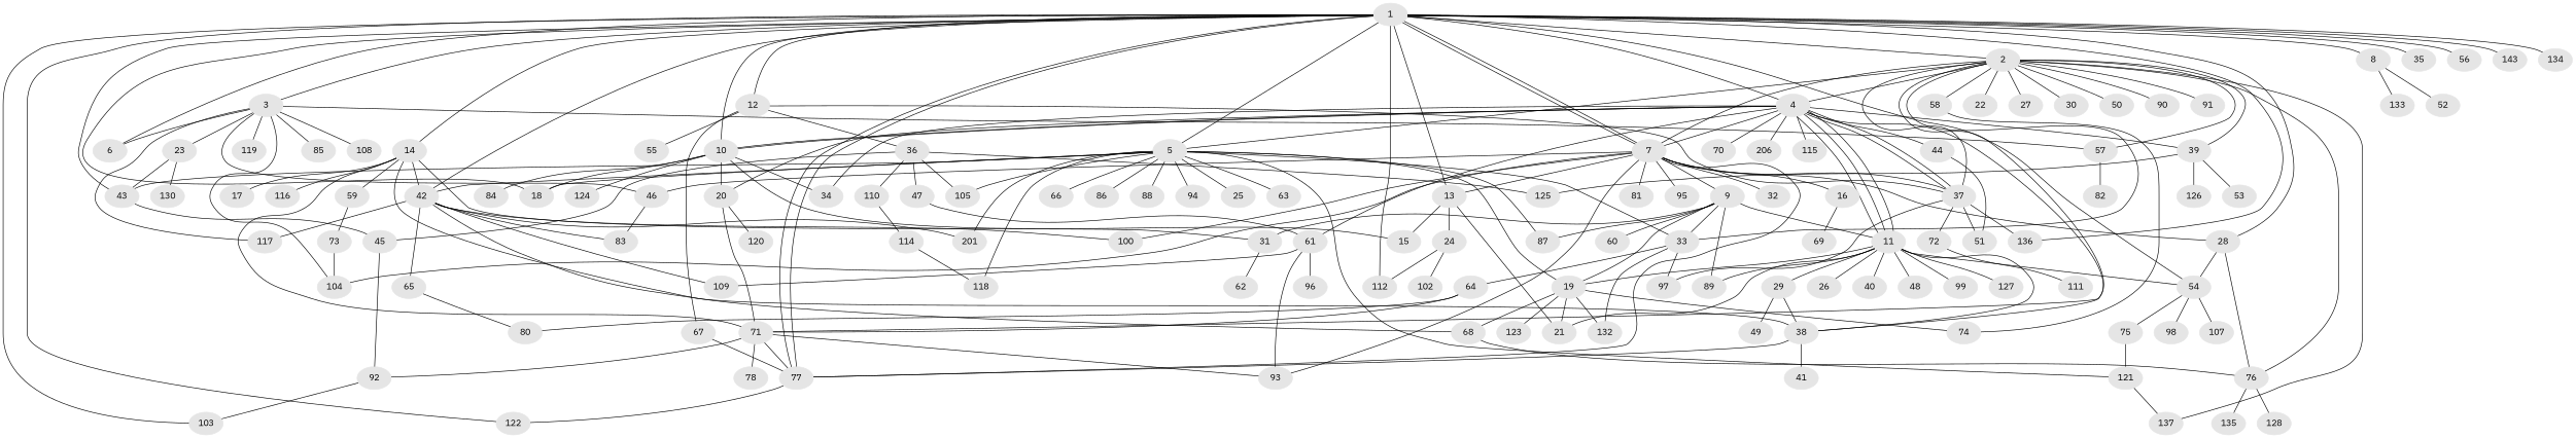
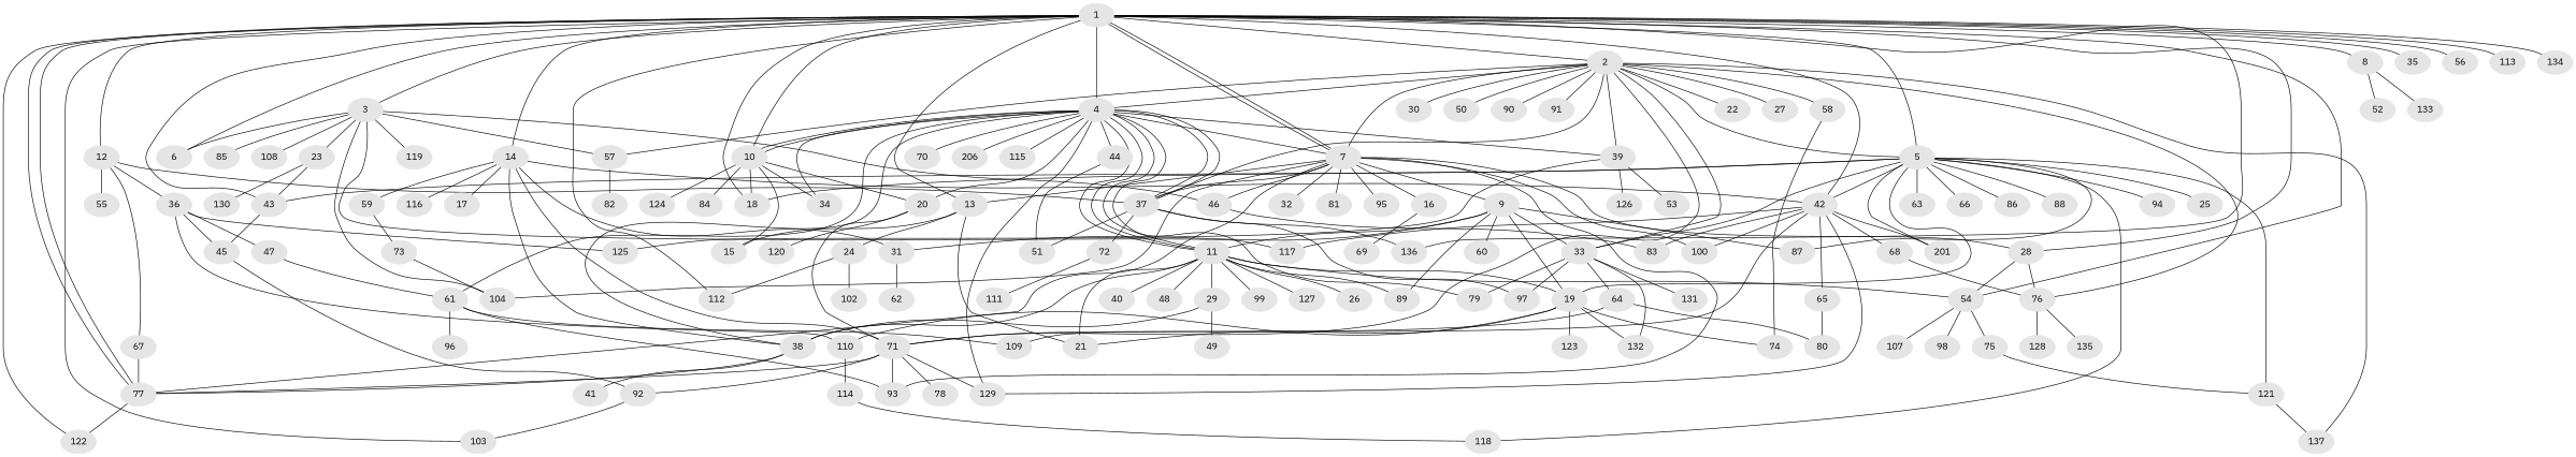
  graph {
    fontname="IBM Plex Sans"
    node [color=gray90 fontname="IBM Plex Sans" style=filled]
    edge [fontname="IBM Plex Sans"]
    1
    2
    3
    4
    5
    6
    7
    8
    10
    12
    13
    14
    18
    28
    35
    42
    43
    54
    56
    77
    103
    112
-   113 [label=143]
+   113
    122
    134
    136
    22
    27
    30
    33
    37
    39
    50
    57
    58
    71
    76
    90
    91
    137
    23
    46
    85
    104
    108
    117
    119
    11
    20
    34
    38
    44
    61
    70
+   79
    n56 [label=206]
    115
+   129
    19
    25
    63
    66
    86
    87
    88
    94
    n67 [label=201]
-   105
    118
    121
    9
    16
    32
    81
    93
    95
    100
    52
    133
    15
    84
    124
    36
    55
    67
    21
    24
    31
    17
    59
    116
    65
    68
    83
    109
    45
    75
    98
    107
    132
    64
    97
+   131
    51
    72
    125
    53
    126
    82
    74
    92
    78
    128
    135
    130
    89
    26
    29
    40
    48
    99
    127
    120
    41
    96
    110
    123
    60
    69
    62
    49
    47
    102
    73
    114
    80
    111
    1 -- 2
    1 -- 3
    1 -- 4
    1 -- 5
    1 -- 6
    1 -- 7
    1 -- 7
    1 -- 8
    1 -- 10
    1 -- 12
    1 -- 13
    1 -- 14
    1 -- 18
    1 -- 28
    1 -- 35
    1 -- 42
    1 -- 43
    1 -- 54
    1 -- 56
    1 -- 77
    1 -- 77
    1 -- 103
    1 -- 112
    1 -- 113
    1 -- 122
    1 -- 134
    1 -- 136
    2 -- 4
    2 -- 5
    2 -- 7
    2 -- 22
    2 -- 27
    2 -- 30
    2 -- 33
    2 -- 37
    2 -- 39
    2 -- 50
    2 -- 57
    2 -- 58
    2 -- 71
    2 -- 76
    2 -- 90
    2 -- 91
    2 -- 137
    3 -- 6
    3 -- 57
    3 -- 23
    3 -- 46
    3 -- 85
    3 -- 104
    3 -- 108
    3 -- 117
    3 -- 119
    4 -- 7
    4 -- 10
    4 -- 10
    4 -- 37
    4 -- 37
    4 -- 39
    4 -- 11
    4 -- 11
    4 -- 11
    4 -- 20
    4 -- 34
    4 -- 38
    4 -- 44
    4 -- 61
    4 -- 70
+   4 -- 79
    4 -- n56
    4 -- 115
+   4 -- 129
    5 -- 18
    5 -- 42
    5 -- 43
    5 -- 33
    5 -- 19
    5 -- 25
    5 -- 63
    5 -- 66
    5 -- 86
    5 -- 87
    5 -- 88
    5 -- 94
    5 -- n67
-   5 -- 105
    5 -- 118
    5 -- 121
    7 -- 13
    7 -- 28
    7 -- 77
    7 -- 37
    7 -- 46
    7 -- 104
    7 -- 9
    7 -- 16
    7 -- 32
    7 -- 81
    7 -- 93
    7 -- 95
    7 -- 100
    8 -- 52
    8 -- 133
    10 -- 18
    10 -- 20
    10 -- 34
    10 -- 15
    10 -- 84
    10 -- 124
    12 -- 37
    12 -- 36
    12 -- 55
    12 -- 67
    13 -- 15
    13 -- 21
    13 -- 24
    14 -- 42
    14 -- 71
    14 -- 38
    14 -- 31
    14 -- 17
    14 -- 59
    14 -- 116
    28 -- 54
    28 -- 76
    42 -- 117
+   42 -- 129
    42 -- n67
    42 -- 100
    42 -- 65
    42 -- 68
    42 -- 83
    42 -- 109
    43 -- 45
    54 -- 75
    54 -- 98
    54 -- 107
    77 -- 122
+   33 -- 79
    33 -- 132
    33 -- 64
    33 -- 97
+   33 -- 131
    37 -- 136
    37 -- 97
    37 -- 51
    37 -- 72
    39 -- 125
    39 -- 53
    39 -- 126
    57 -- 82
    58 -- 74
    71 -- 77
+   71 -- 129
    71 -- 93
    71 -- 92
    71 -- 78
    76 -- 128
    76 -- 135
    23 -- 43
    23 -- 130
    46 -- 83
    11 -- 54
    11 -- 38
    11 -- 19
    11 -- 21
    11 -- 89
    11 -- 26
    11 -- 29
    11 -- 40
    11 -- 48
    11 -- 99
    11 -- 127
    20 -- 71
    20 -- 120
    38 -- 77
    38 -- 41
    44 -- 51
    61 -- 93
    61 -- 109
    61 -- 96
    19 -- 21
    19 -- 132
    19 -- 74
-   19 -- 68
+   19 -- 110
    19 -- 123
    121 -- 137
    9 -- 33
    9 -- 11
    9 -- 19
    9 -- 87
    9 -- 31
    9 -- 89
    9 -- 60
    16 -- 69
-   36 -- 105
    36 -- 45
    36 -- 125
    36 -- 110
    36 -- 47
    67 -- 77
    24 -- 112
    24 -- 102
    31 -- 62
    59 -- 73
    65 -- 80
    68 -- 76
    45 -- 92
    75 -- 121
    64 -- 71
    64 -- 80
    72 -- 111
    92 -- 103
    29 -- 38
    29 -- 49
    110 -- 114
    47 -- 61
    73 -- 104
    114 -- 118
  }
